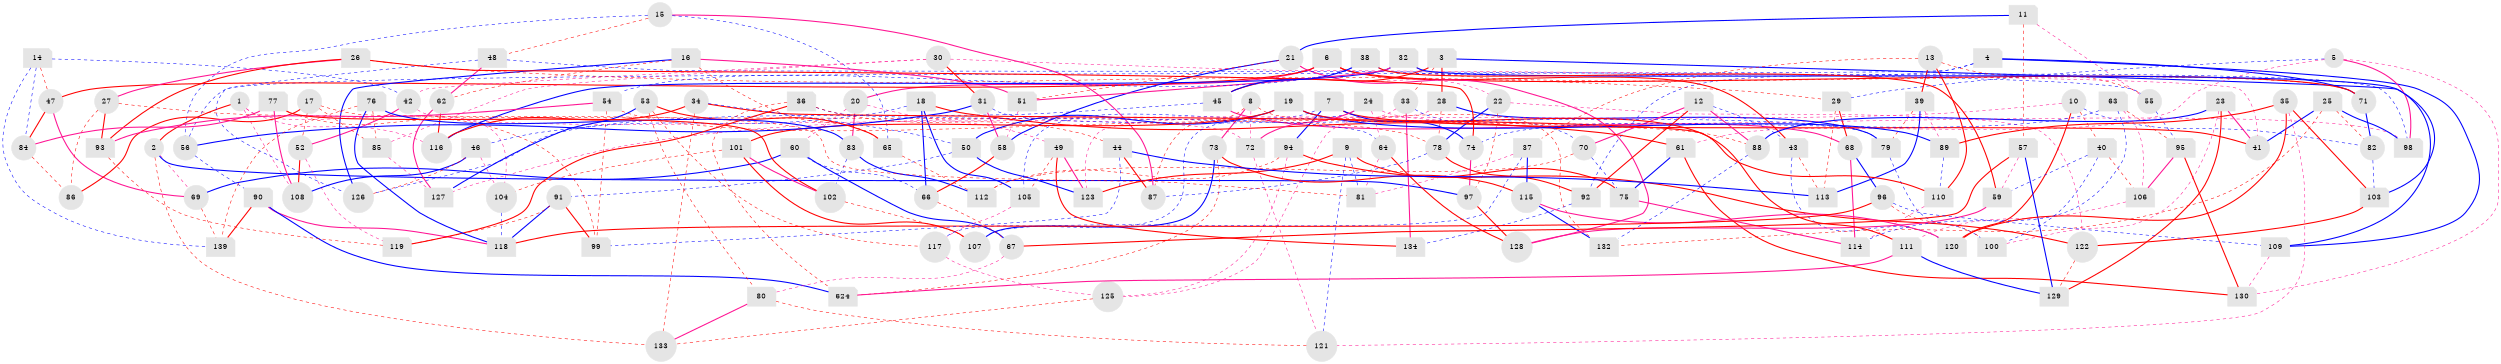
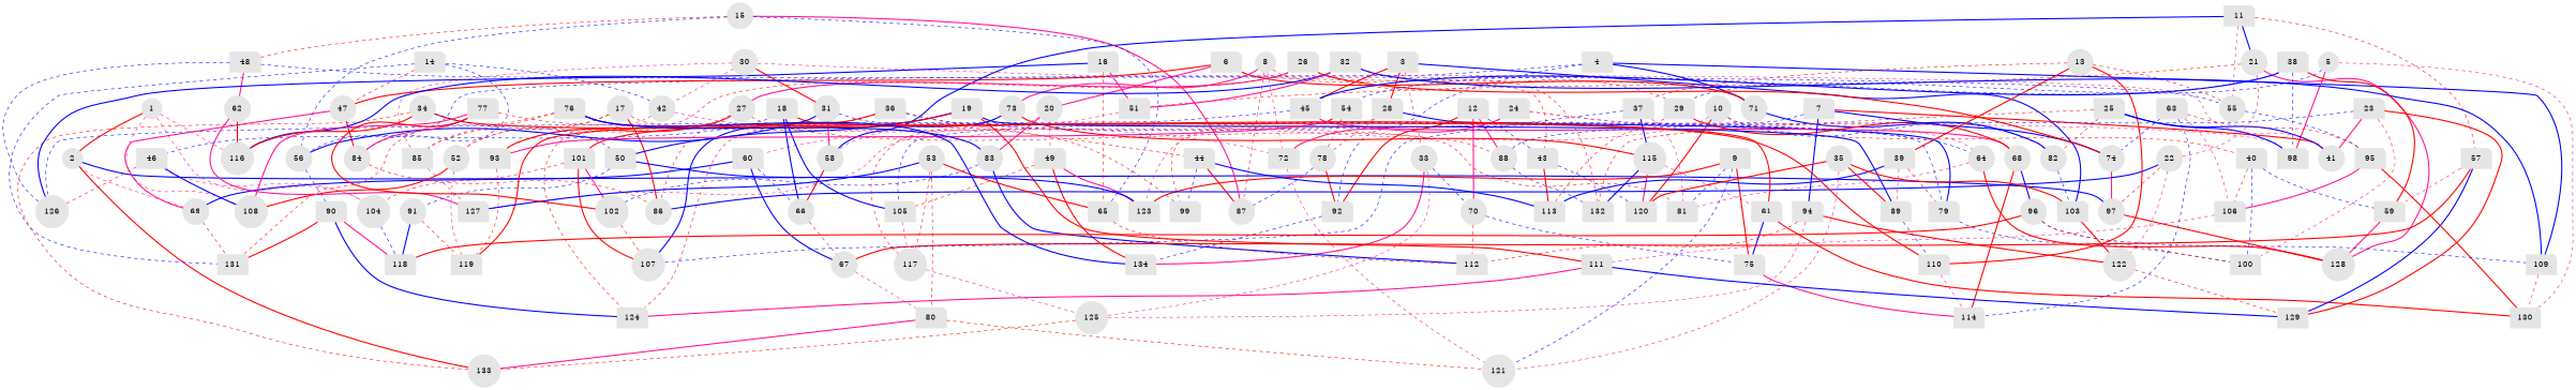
  graph {
    node [color=gray90 shape=note style=filled]
    edge [color=red style=dashed]
    1 [shape=circle]
    2 [shape=circle]
    104 [shape=circle]
    108 [shape=circle]
    116 [shape=circle]
    69 [shape=circle]
    97 [shape=circle]
    133 [shape=circle]
    118
-   131 [label=139]
+   131
    128 [shape=circle]
    3
    28
    33 [shape=circle]
    45
    103
    123
    78 [shape=circle]
    79
    70 [shape=circle]
    125 [shape=circle]
    134
    126 [shape=circle]
    68 [shape=circle]
    122 [shape=circle]
    56 [shape=circle]
    4
    71 [shape=circle]
    92
    109
    90
    82 [shape=circle]
    130
    5 [shape=circle]
    29
    61
    98
    113
    75
    6
    20 [shape=circle]
    43
    47 [shape=circle]
    49
    60
    83 [shape=circle]
    120
    84 [shape=circle]
    41 [shape=circle]
    7
    74 [shape=circle]
    94
    105
    112
    117 [shape=circle]
    8 [shape=circle]
    72
    73 [shape=circle]
    87 [shape=circle]
    132
    121 [shape=circle]
-   124 [label=624]
+   124
    107 [shape=circle]
    115 [shape=circle]
    9
    81
    114
    10 [shape=circle]
    40
    127
    100
    59
    106
    21 [shape=circle]
    11
    55 [shape=circle]
    57
    58 [shape=circle]
    51
    22 [shape=circle]
    95
    129
    67 [shape=circle]
    66 [shape=circle]
    12
    88 [shape=circle]
    13 [shape=circle]
    37
    39
    110
    89
    14
    42 [shape=circle]
    52 [shape=circle]
    86 [shape=circle]
    15 [shape=circle]
    48
    65
    62 [shape=circle]
    16
    17 [shape=circle]
    85
    119
    18
    46
    19
    50
    101
    111
    91 [shape=circle]
    102 [shape=circle]
    23
    24
    64 [shape=circle]
    25
    26
    27 [shape=circle]
    93
    96 [shape=circle]
    30 [shape=circle]
    31 [shape=circle]
    32
    34 [shape=circle]
    35 [shape=circle]
    36
    44
    99
    38
    54
    53 [shape=circle]
    80
    63
    76
    77
    1 -- 2 [style=bold]
    1 -- 104 [color=deeppink]
    1 -- 108 [color=deeppink]
    1 -- 116 [color=deeppink]
    2 -- 69 [color=deeppink]
    2 -- 97 [color=blue style=bold]
-   2 -- 133
+   2 -- 133 [style=bold]
    104 -- 118 [color=blue]
    69 -- 131
    97 -- 128 [style=bold]
    3 -- 28 [style=bold]
    3 -- 33
    3 -- 45 [style=bold]
    3 -- 103 [color=blue style=bold]
    28 -- 123 [color=deeppink]
    28 -- 78
    28 -- 79 [color=blue style=bold]
    33 -- 70 [color=blue]
    33 -- 125 [color=deeppink]
    33 -- 134 [color=deeppink style=bold]
    45 -- 126 [color=blue]
    45 -- 68 [color=deeppink style=bold]
    103 -- 122 [style=bold]
    78 -- 92 [style=bold]
    78 -- 87 [color=blue]
    79 -- 100 [color=blue]
    70 -- 75 [color=blue]
    70 -- 112
    125 -- 133
-   68 -- 114 [color=deeppink style=bold]
+   68 -- 114 [style=bold]
    68 -- 96 [color=blue style=bold]
    122 -- 129
    56 -- 90 [color=blue]
    4 -- 56 [color=blue]
    4 -- 71 [color=blue style=bold]
    4 -- 92 [color=blue]
    4 -- 109 [color=blue style=bold]
    71 -- 82 [color=blue style=bold]
    92 -- 134 [color=blue]
    109 -- 130 [color=deeppink]
    90 -- 118 [color=deeppink style=bold]
    90 -- 131 [style=bold]
    90 -- 124 [color=blue style=bold]
    82 -- 103 [color=blue]
    5 -- 130 [color=deeppink]
    5 -- 29 [color=blue]
-   5 -- 61 [color=deeppink]
+   115 -- 61 [color=deeppink]
    5 -- 98 [color=deeppink style=bold]
    29 -- 68 [style=bold]
    29 -- 113
    61 -- 130 [style=bold]
    61 -- 75 [color=blue style=bold]
    75 -- 114 [color=deeppink style=bold]
    6 -- 71 [style=bold]
    6 -- 20 [color=deeppink style=bold]
-   6 -- 43 [style=bold]
+   6 -- 43
    6 -- 47 [style=bold]
    20 -- 49 [color=deeppink]
    20 -- 60 [color=deeppink]
    20 -- 83 [color=deeppink style=bold]
-   43 -- 113
+   43 -- 113 [style=bold]
    43 -- 120 [color=blue]
    47 -- 69 [color=deeppink style=bold]
    47 -- 84 [style=bold]
    49 -- 123 [color=deeppink style=bold]
    49 -- 134 [style=bold]
    49 -- 105
    60 -- 69 [color=blue style=bold]
    60 -- 67 [color=blue style=bold]
    60 -- 66 [color=blue]
    83 -- 112 [color=blue style=bold]
    83 -- 102 [color=blue]
    84 -- 86
    7 -- 41 [style=bold]
    7 -- 74 [color=blue style=bold]
    7 -- 94 [color=blue style=bold]
    7 -- 105 [color=blue]
    74 -- 97 [color=deeppink style=bold]
    94 -- 125 [color=deeppink]
    94 -- 122 [style=bold]
    94 -- 112
    105 -- 117 [color=deeppink]
    117 -- 125 [color=deeppink]
    8 -- 72 [color=deeppink]
    8 -- 73 [color=deeppink style=bold]
    8 -- 87
    8 -- 132
    72 -- 121 [color=deeppink]
    73 -- 124
    73 -- 107 [color=blue style=bold]
    73 -- 115 [style=bold]
    115 -- 120 [color=deeppink style=bold]
    115 -- 132 [color=blue style=bold]
    9 -- 123 [style=bold]
    9 -- 75 [style=bold]
    9 -- 121 [color=blue]
    9 -- 81 [color=blue]
    10 -- 82 [color=blue]
    10 -- 120 [style=bold]
    10 -- 40
    10 -- 127 [color=deeppink]
    40 -- 100 [color=blue]
    40 -- 59 [color=blue]
    40 -- 106
    59 -- 128 [color=deeppink style=bold]
    106 -- 111 [color=deeppink]
    21 -- 128 [color=deeppink style=bold]
    21 -- 51
    21 -- 22 [color=deeppink]
    11 -- 21 [color=blue style=bold]
    11 -- 55 [color=deeppink]
    11 -- 57
-   21 -- 58 [color=blue style=bold]
+   11 -- 58 [color=blue style=bold]
    55 -- 95 [color=blue]
    57 -- 59 [color=deeppink]
    57 -- 129 [color=blue style=bold]
    57 -- 67 [style=bold]
    58 -- 66 [style=bold]
    51 -- 58 [color=deeppink]
    22 -- 97
    22 -- 122 [color=deeppink]
-   22 -- 78 [color=blue style=bold]
+   22 -- 86 [color=blue style=bold]
    95 -- 130 [style=bold]
    95 -- 106 [color=deeppink style=bold]
    67 -- 80 [color=deeppink]
    66 -- 67
    12 -- 70 [color=deeppink style=bold]
    12 -- 92 [style=bold]
    12 -- 43 [color=blue]
    12 -- 88 [color=deeppink style=bold]
    88 -- 132 [color=blue]
    13 -- 55
    13 -- 37
    13 -- 39 [style=bold]
    13 -- 110 [style=bold]
    37 -- 107 [color=blue]
    37 -- 115 [color=blue style=bold]
    37 -- 81 [color=deeppink]
    39 -- 79
    39 -- 113 [color=blue style=bold]
    39 -- 89 [color=deeppink]
    110 -- 114 [color=deeppink]
    89 -- 110 [color=blue]
    14 -- 131 [color=blue]
    14 -- 47
    14 -- 84 [color=blue]
    14 -- 42 [color=blue]
    42 -- 72 [color=deeppink]
-   42 -- 52 [color=deeppink style=bold]
+   42 -- 52 [color=deeppink]
    52 -- 108 [style=bold]
    52 -- 119 [color=deeppink]
    15 -- 56 [color=blue]
    15 -- 87 [color=deeppink style=bold]
    15 -- 48
    15 -- 65 [color=blue]
    48 -- 126 [color=blue]
    48 -- 55 [color=blue]
    48 -- 62 [color=deeppink style=bold]
    65 -- 112
    62 -- 116 [style=bold]
    62 -- 127 [color=deeppink style=bold]
    16 -- 126 [color=blue style=bold]
    16 -- 51 [color=deeppink style=bold]
    16 -- 65
-   16 -- 62
    17 -- 81
    17 -- 52
    17 -- 86 [style=bold]
    17 -- 85
    85 -- 127 [color=deeppink]
    18 -- 61 [style=bold]
    18 -- 105 [color=blue style=bold]
    18 -- 66 [color=blue style=bold]
    18 -- 46 [color=blue]
    46 -- 104 [color=deeppink]
    46 -- 108 [color=blue style=bold]
    46 -- 126
    19 -- 89 [color=blue style=bold]
    19 -- 50 [color=blue style=bold]
    19 -- 101 [style=bold]
    19 -- 111 [style=bold]
    50 -- 123 [color=blue style=bold]
    50 -- 91 [color=blue]
    101 -- 104
    101 -- 107 [style=bold]
    101 -- 102 [color=deeppink style=bold]
    111 -- 124 [color=deeppink style=bold]
    111 -- 129 [color=blue style=bold]
    91 -- 118 [color=blue style=bold]
    91 -- 119
-   91 -- 99 [style=bold]
    102 -- 107
    23 -- 41 [color=deeppink style=bold]
    23 -- 100 [color=deeppink]
    23 -- 129 [style=bold]
-   23 -- 88 [color=blue style=bold]
+   23 -- 88 [color=blue]
    24 -- 98 [color=deeppink]
-   24 -- 117 [color=blue]
+   24 -- 117
    24 -- 72 [color=deeppink style=bold]
    24 -- 64 [color=deeppink]
    64 -- 128 [style=bold]
    64 -- 81 [color=deeppink]
    25 -- 82
    25 -- 98 [color=blue style=bold]
    25 -- 41 [color=blue style=bold]
    25 -- 132
    26 -- 29
    26 -- 74 [style=bold]
    26 -- 27 [color=deeppink style=bold]
-   26 -- 93 [style=bold]
+   26 -- 93
    27 -- 88
    27 -- 86
    27 -- 93 [style=bold]
    93 -- 119
    96 -- 118 [style=bold]
    96 -- 109 [color=blue]
    96 -- 100
    30 -- 41 [color=deeppink]
    30 -- 42 [color=deeppink]
    30 -- 85 [color=deeppink]
    30 -- 31 [style=bold]
    31 -- 79 [color=blue]
    31 -- 56 [color=blue style=bold]
    31 -- 58 [color=deeppink style=bold]
    32 -- 116 [color=blue style=bold]
    32 -- 71
    32 -- 109 [color=blue style=bold]
    32 -- 51 [color=deeppink style=bold]
    34 -- 116 [style=bold]
    34 -- 133
    34 -- 110 [style=bold]
    34 -- 50 [color=blue]
    35 -- 103 [style=bold]
    35 -- 120 [style=bold]
    35 -- 121 [color=deeppink]
    35 -- 89 [style=bold]
    36 -- 124
    36 -- 119 [style=bold]
    36 -- 64 [color=blue]
    36 -- 44
    44 -- 113 [color=blue style=bold]
    44 -- 87 [style=bold]
    44 -- 99 [color=blue]
    38 -- 45 [color=blue style=bold]
    38 -- 98 [color=blue]
    38 -- 59 [style=bold]
    38 -- 54 [color=blue]
    54 -- 78
    54 -- 93 [color=deeppink style=bold]
    54 -- 99
    53 -- 117
    53 -- 127 [color=blue style=bold]
    53 -- 65 [style=bold]
    53 -- 80
    80 -- 133 [color=deeppink style=bold]
    80 -- 121
    63 -- 74 [color=blue]
    63 -- 114 [color=blue]
    63 -- 106 [color=deeppink]
    63 -- 95
    76 -- 131
-   76 -- 118 [color=blue style=bold]
+   76 -- 134 [color=blue style=bold]
    76 -- 83 [color=blue style=bold]
    76 -- 85
    77 -- 108 [color=deeppink style=bold]
    77 -- 84 [color=deeppink style=bold]
    77 -- 102 [style=bold]
    77 -- 99
  }
